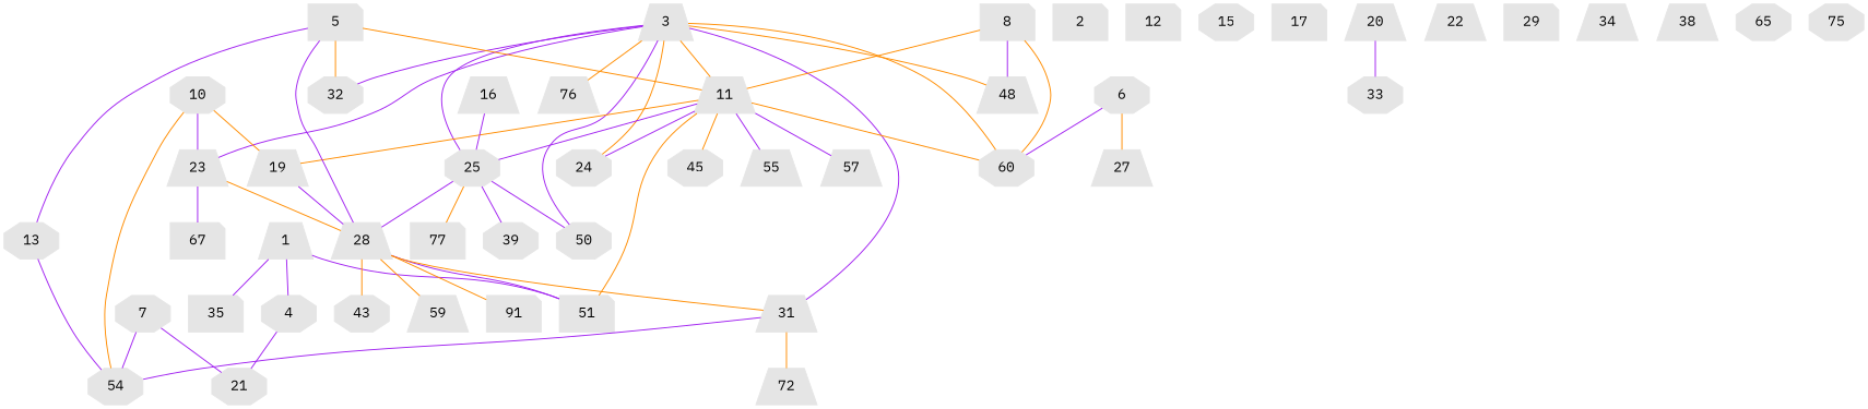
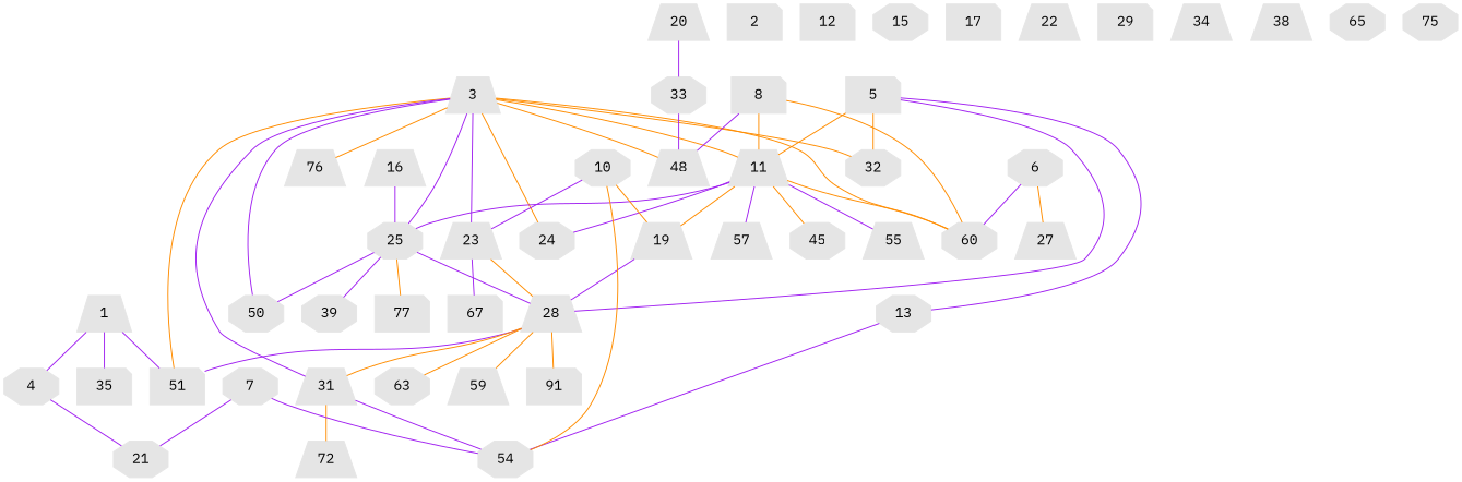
  graph {
    fontname="IBM Plex Mono"
    node [color=gray90 fontname="IBM Plex Mono" shape=trapezium style=filled]
    edge [color=purple fontname="IBM Plex Mono"]
    1 [super="+80+62"]
    4 [shape=octagon super="+26+18"]
    35 [shape=note]
    51 [shape=note]
    21 [shape=octagon super="+36+94"]
    2 [shape=note]
    3 [super="+93+53+72+46"]
    11 [super="+70+49+71"]
    23 [super="+73"]
    24 [shape=octagon]
    25 [shape=octagon super="+47+68"]
    31 [super="+63"]
    32 [shape=octagon]
    48 [super="+64"]
    50 [shape=octagon super="+52"]
    n16 [label=76]
    60 [shape=octagon super="+78"]
    19 [super="+40"]
    45 [shape=octagon]
    55
    57
    28 [super="+41+30"]
    67 [shape=note]
    39 [shape=octagon super="+61+44"]
    77 [shape=note super="+79"]
    54 [shape=octagon super="+92"]
    n27 [label=72]
    5 [shape=note super="+14+42"]
    13 [shape=octagon super="+66"]
-   43 [shape=octagon]
+   43 [shape=octagon label=63]
    59
    91 [shape=note]
    6 [shape=octagon super="+74"]
    27
    7 [shape=octagon super="+9+58"]
    8 [shape=note super="+81"]
    10 [shape=octagon super="+83"]
    12 [shape=note]
    15 [shape=octagon]
    16
    17 [shape=note]
    20 [super="+37"]
    33 [shape=octagon]
    22
    29 [shape=note]
    34
    38
    65 [shape=octagon]
    75 [shape=octagon]
    1 -- 4
    1 -- 35
    1 -- 51
    4 -- 21
    3 -- 11 [color=darkorange]
    3 -- 23
    3 -- 24 [color=darkorange]
    3 -- 25
    3 -- 31 [weight=2]
-   3 -- 32
+   3 -- 32 [color=darkorange]
    3 -- 48 [color=darkorange]
    3 -- 50
    3 -- n16 [color=darkorange]
    3 -- 60 [color=darkorange]
-   11 -- 51 [color=darkorange]
+   3 -- 51 [color=darkorange]
    11 -- 24
    11 -- 25
    11 -- 60 [color=darkorange]
    11 -- 19 [color=darkorange]
    11 -- 45 [color=darkorange]
    11 -- 55
    11 -- 57
    23 -- 28 [color=darkorange]
    23 -- 67
    25 -- 50
    25 -- 28
    25 -- 39
    25 -- 77 [color=darkorange]
    31 -- 54
    31 -- n27 [color=darkorange]
    19 -- 28
    28 -- 51
    28 -- 31 [color=darkorange]
    28 -- 43 [color=darkorange]
    28 -- 59 [color=darkorange]
    28 -- 91 [color=darkorange]
    5 -- 11 [color=darkorange weight=2]
    5 -- 32 [color=darkorange]
    5 -- 28
    5 -- 13
    13 -- 54
    6 -- 60
    6 -- 27 [color=darkorange]
    7 -- 21
    7 -- 54
    8 -- 11 [color=darkorange]
    8 -- 48
    8 -- 60 [color=darkorange]
    10 -- 23
    10 -- 19 [color=darkorange]
    10 -- 54 [color=darkorange]
    16 -- 25
    20 -- 33
+   33 -- 48
  }
